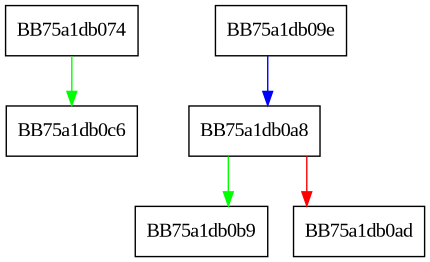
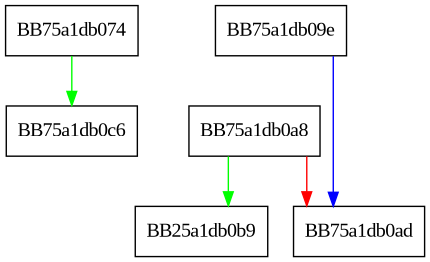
  digraph {
    fontname="Liberation Serif"
    splines=ortho
    node [fontname="Liberation Serif" shape=box]
    edge [color=green fontname="Liberation Serif"]
    BB75a1db074
    BB75a1db0c6
    BB75a1db09e
    BB75a1db0a8
-   BB75a1db0b9
+   BB75a1db0b9 [label=BB25a1db0b9]
    BB75a1db0ad
    BB75a1db074 -> BB75a1db0c6
-   BB75a1db09e -> BB75a1db0a8 [color=blue]
+   BB75a1db09e -> BB75a1db0ad [color=blue]
    BB75a1db0a8 -> BB75a1db0b9
    BB75a1db0a8 -> BB75a1db0ad [color=red]
  }
